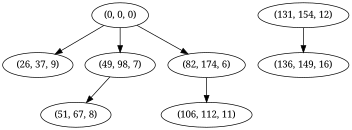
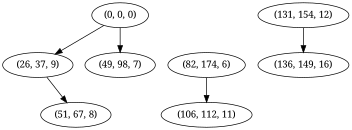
  digraph {
    fontname="Noto Serif"
    node [fontname="Noto Serif"]
    edge [fontname="Noto Serif"]
    n1 [label="(26, 37, 9)"]
    "(0, 0, 0)"
    n3 [label="(49, 98, 7)"]
    "(82, 174, 6)"
    "(51, 67, 8)"
    "(106, 112, 11)"
    "(131, 154, 12)"
    "(136, 149, 16)"
    "(0, 0, 0)" -> n1
    "(0, 0, 0)" -> n3
-   "(0, 0, 0)" -> "(82, 174, 6)"
-   n3 -> "(51, 67, 8)"
+   n1 -> "(51, 67, 8)"
    "(82, 174, 6)" -> "(106, 112, 11)"
    "(131, 154, 12)" -> "(136, 149, 16)"
  }
